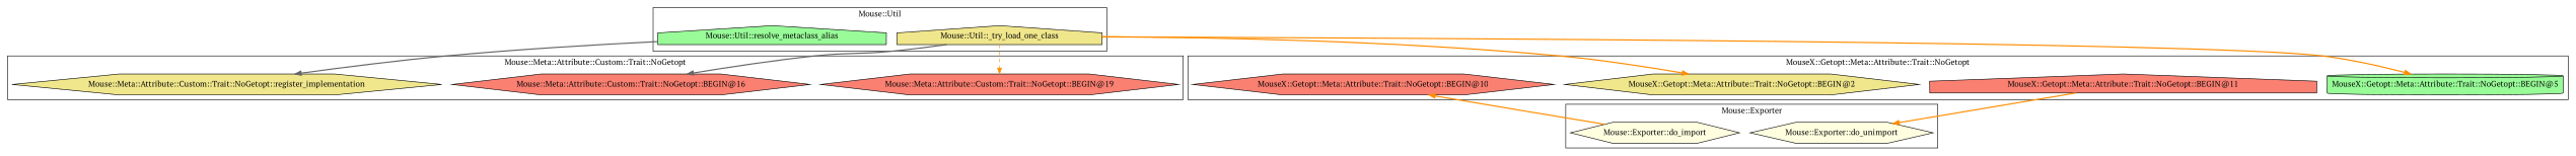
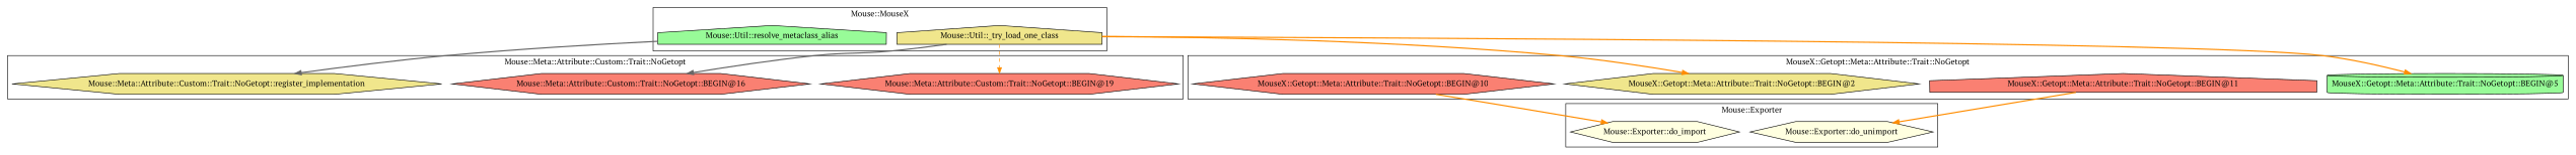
  digraph {
    fontname="PT Serif"
    node [fillcolor=salmon fontname="PT Serif" shape=hexagon style=filled]
    edge [color=darkorange fontname="PT Serif" style=bold]
    "MouseX::Getopt::Meta::Attribute::Trait::NoGetopt::BEGIN@5" [fillcolor=palegreen shape=cylinder]
    "MouseX::Getopt::Meta::Attribute::Trait::NoGetopt::BEGIN@11" [shape=house]
    "MouseX::Getopt::Meta::Attribute::Trait::NoGetopt::BEGIN@2" [fillcolor=khaki]
    "MouseX::Getopt::Meta::Attribute::Trait::NoGetopt::BEGIN@10"
    "Mouse::Meta::Attribute::Custom::Trait::NoGetopt::BEGIN@16"
    "Mouse::Meta::Attribute::Custom::Trait::NoGetopt::register_implementation" [fillcolor=khaki]
    "Mouse::Meta::Attribute::Custom::Trait::NoGetopt::BEGIN@19"
    "Mouse::Exporter::do_import" [fillcolor=lightyellow]
    "Mouse::Exporter::do_unimport" [fillcolor=lightyellow]
    "Mouse::Util::resolve_metaclass_alias" [fillcolor=palegreen shape=house]
    "Mouse::Util::_try_load_one_class" [fillcolor=khaki shape=house]
    subgraph cluster_1 {
      label="MouseX::Getopt::Meta::Attribute::Trait::NoGetopt"
      "MouseX::Getopt::Meta::Attribute::Trait::NoGetopt::BEGIN@5"
      "MouseX::Getopt::Meta::Attribute::Trait::NoGetopt::BEGIN@11"
      "MouseX::Getopt::Meta::Attribute::Trait::NoGetopt::BEGIN@2"
      "MouseX::Getopt::Meta::Attribute::Trait::NoGetopt::BEGIN@10"
    }
    subgraph cluster_2 {
      label="Mouse::Meta::Attribute::Custom::Trait::NoGetopt"
      "Mouse::Meta::Attribute::Custom::Trait::NoGetopt::BEGIN@16"
      "Mouse::Meta::Attribute::Custom::Trait::NoGetopt::register_implementation"
      "Mouse::Meta::Attribute::Custom::Trait::NoGetopt::BEGIN@19"
    }
    subgraph cluster_3 {
      label="Mouse::Exporter"
      "Mouse::Exporter::do_import"
      "Mouse::Exporter::do_unimport"
    }
    subgraph cluster_4 {
-     label="Mouse::Util"
+     label="Mouse::MouseX"
      "Mouse::Util::resolve_metaclass_alias"
      "Mouse::Util::_try_load_one_class"
    }
    "MouseX::Getopt::Meta::Attribute::Trait::NoGetopt::BEGIN@11" -> "Mouse::Exporter::do_unimport"
-   "Mouse::Exporter::do_import" -> "MouseX::Getopt::Meta::Attribute::Trait::NoGetopt::BEGIN@10"
+   "MouseX::Getopt::Meta::Attribute::Trait::NoGetopt::BEGIN@10" -> "Mouse::Exporter::do_import"
    "Mouse::Util::resolve_metaclass_alias" -> "Mouse::Meta::Attribute::Custom::Trait::NoGetopt::register_implementation" [color=gray40]
    "Mouse::Util::_try_load_one_class" -> "MouseX::Getopt::Meta::Attribute::Trait::NoGetopt::BEGIN@5"
    "Mouse::Util::_try_load_one_class" -> "MouseX::Getopt::Meta::Attribute::Trait::NoGetopt::BEGIN@2"
    "Mouse::Util::_try_load_one_class" -> "Mouse::Meta::Attribute::Custom::Trait::NoGetopt::BEGIN@16" [color=gray40]
    "Mouse::Util::_try_load_one_class" -> "Mouse::Meta::Attribute::Custom::Trait::NoGetopt::BEGIN@19" [style=dashed]
  }
